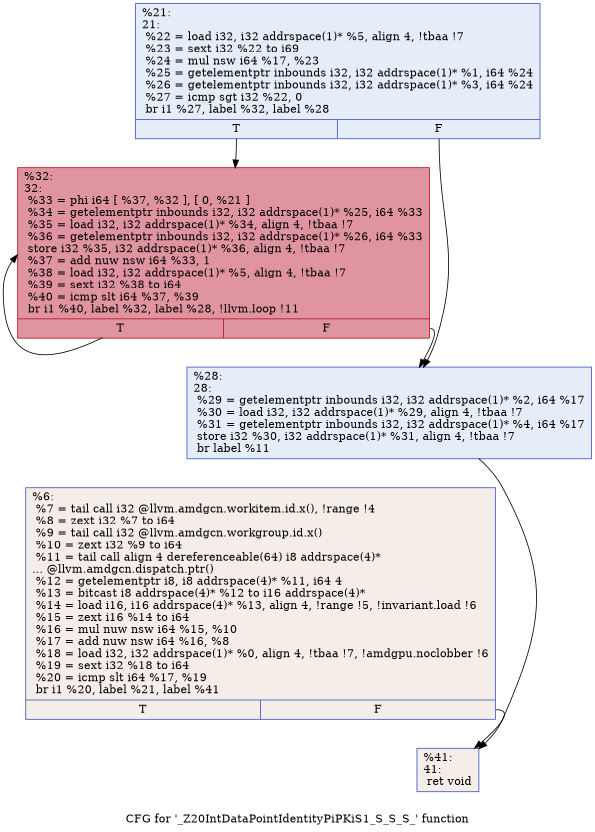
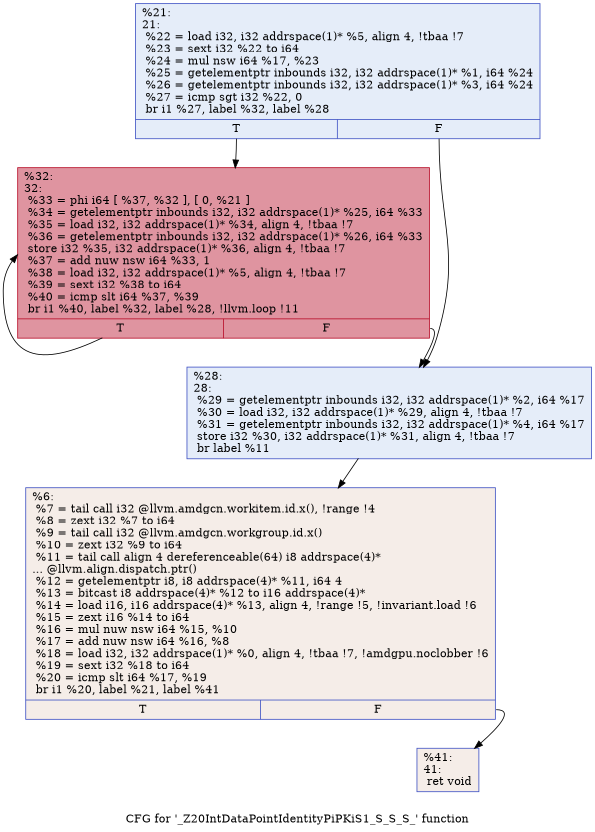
  digraph {
    label="CFG for '_Z20IntDataPointIdentityPiPKiS1_S_S_S_' function"
    node [color="#3d50c3ff" fillcolor="#e8d6cc70" shape=record style=filled]
    edge [tailport=s1]
-   n1 [label="{%6:\l  %7 = tail call i32 @llvm.amdgcn.workitem.id.x(), !range !4\l  %8 = zext i32 %7 to i64\l  %9 = tail call i32 @llvm.amdgcn.workgroup.id.x()\l  %10 = zext i32 %9 to i64\l  %11 = tail call align 4 dereferenceable(64) i8 addrspace(4)*\l... @llvm.amdgcn.dispatch.ptr()\l  %12 = getelementptr i8, i8 addrspace(4)* %11, i64 4\l  %13 = bitcast i8 addrspace(4)* %12 to i16 addrspace(4)*\l  %14 = load i16, i16 addrspace(4)* %13, align 4, !range !5, !invariant.load !6\l  %15 = zext i16 %14 to i64\l  %16 = mul nuw nsw i64 %15, %10\l  %17 = add nuw nsw i64 %16, %8\l  %18 = load i32, i32 addrspace(1)* %0, align 4, !tbaa !7, !amdgpu.noclobber !6\l  %19 = sext i32 %18 to i64\l  %20 = icmp slt i64 %17, %19\l  br i1 %20, label %21, label %41\l|{<s0>T|<s1>F}}"]
+   n1 [label="{%6:\l  %7 = tail call i32 @llvm.amdgcn.workitem.id.x(), !range !4\l  %8 = zext i32 %7 to i64\l  %9 = tail call i32 @llvm.amdgcn.workgroup.id.x()\l  %10 = zext i32 %9 to i64\l  %11 = tail call align 4 dereferenceable(64) i8 addrspace(4)*\l... @llvm.align.dispatch.ptr()\l  %12 = getelementptr i8, i8 addrspace(4)* %11, i64 4\l  %13 = bitcast i8 addrspace(4)* %12 to i16 addrspace(4)*\l  %14 = load i16, i16 addrspace(4)* %13, align 4, !range !5, !invariant.load !6\l  %15 = zext i16 %14 to i64\l  %16 = mul nuw nsw i64 %15, %10\l  %17 = add nuw nsw i64 %16, %8\l  %18 = load i32, i32 addrspace(1)* %0, align 4, !tbaa !7, !amdgpu.noclobber !6\l  %19 = sext i32 %18 to i64\l  %20 = icmp slt i64 %17, %19\l  br i1 %20, label %21, label %41\l|{<s0>T|<s1>F}}"]
    n2 [label="{%41:\l41:                                               \l  ret void\l}"]
-   n3 [fillcolor="#c5d6f270" label="{%21:\l21:                                               \l  %22 = load i32, i32 addrspace(1)* %5, align 4, !tbaa !7\l  %23 = sext i32 %22 to i69\l  %24 = mul nsw i64 %17, %23\l  %25 = getelementptr inbounds i32, i32 addrspace(1)* %1, i64 %24\l  %26 = getelementptr inbounds i32, i32 addrspace(1)* %3, i64 %24\l  %27 = icmp sgt i32 %22, 0\l  br i1 %27, label %32, label %28\l|{<s0>T|<s1>F}}"]
+   n3 [fillcolor="#c5d6f270" label="{%21:\l21:                                               \l  %22 = load i32, i32 addrspace(1)* %5, align 4, !tbaa !7\l  %23 = sext i32 %22 to i64\l  %24 = mul nsw i64 %17, %23\l  %25 = getelementptr inbounds i32, i32 addrspace(1)* %1, i64 %24\l  %26 = getelementptr inbounds i32, i32 addrspace(1)* %3, i64 %24\l  %27 = icmp sgt i32 %22, 0\l  br i1 %27, label %32, label %28\l|{<s0>T|<s1>F}}"]
    n4 [color="#b70d28ff" fillcolor="#b70d2870" label="{%32:\l32:                                               \l  %33 = phi i64 [ %37, %32 ], [ 0, %21 ]\l  %34 = getelementptr inbounds i32, i32 addrspace(1)* %25, i64 %33\l  %35 = load i32, i32 addrspace(1)* %34, align 4, !tbaa !7\l  %36 = getelementptr inbounds i32, i32 addrspace(1)* %26, i64 %33\l  store i32 %35, i32 addrspace(1)* %36, align 4, !tbaa !7\l  %37 = add nuw nsw i64 %33, 1\l  %38 = load i32, i32 addrspace(1)* %5, align 4, !tbaa !7\l  %39 = sext i32 %38 to i64\l  %40 = icmp slt i64 %37, %39\l  br i1 %40, label %32, label %28, !llvm.loop !11\l|{<s0>T|<s1>F}}"]
    n5 [fillcolor="#c5d6f270" label="{%28:\l28:                                               \l  %29 = getelementptr inbounds i32, i32 addrspace(1)* %2, i64 %17\l  %30 = load i32, i32 addrspace(1)* %29, align 4, !tbaa !7\l  %31 = getelementptr inbounds i32, i32 addrspace(1)* %4, i64 %17\l  store i32 %30, i32 addrspace(1)* %31, align 4, !tbaa !7\l  br label %11\l}"]
    n1 -> n2
    n3 -> n4 [tailport=s0]
    n3 -> n5
    n4 -> n4 [tailport=s0]
    n4 -> n5
-   n5 -> n2 [tailport=s0]
+   n5 -> n1 [tailport=s0]
  }
